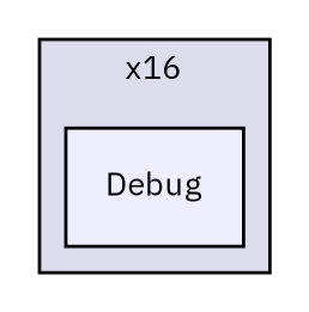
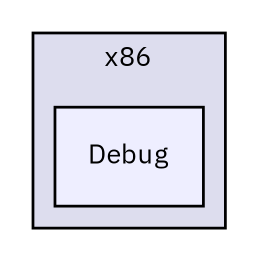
  digraph {
    compound=true
    rankdir=LR
    fontname="IBM Plex Sans"
    n1 [fillcolor="#eeeeff" fontname="IBM Plex Sans" fontsize=10 label=Debug pencolor=black shape=box style=filled]
    subgraph cluster_1 {
      bgcolor="#ddddee"
      fontsize=10
-     label=x16
+     label=x86
      pencolor=black
      n1
    }
  }
